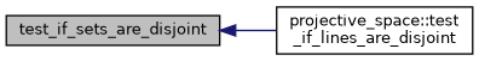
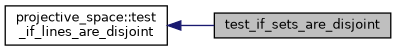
  digraph {
    rankdir=LR
    node [color=black fontname=Helvetica fontsize=10 shape=record style=filled]
    n1 [fillcolor=grey75 fontcolor=black height=0.2 label=test_if_sets_are_disjoint width=0.4]
    n2 [fillcolor=white height=0.2 label="projective_space::test\l_if_lines_are_disjoint" width=0.4]
-   n1 -> n2 [color=midnightblue dir=back fontname=Helvetica fontsize=10 labelfontname=Helvetica labelfontsize=10 style=solid]
+   n2 -> n1 [color=midnightblue dir=back fontname=Helvetica fontsize=10 labelfontname=Helvetica labelfontsize=10 style=solid]
  }
